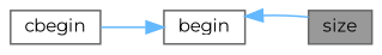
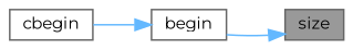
  digraph {
    fontname=Montserrat
    rankdir=RL
    node [color=grey40 fillcolor=white fontname=Montserrat fontsize=10 shape=box style=filled]
    edge [color=steelblue1 dir=back fontname=Montserrat fontsize=10 labelfontname=Helvetica labelfontsize=10 style=solid]
    n1 [color=gray40 fillcolor=grey60 fontcolor=black height=0.2 label=size width=0.4]
    n2 [height=0.2 label=begin width=0.4]
    n3 [height=0.2 label=cbegin width=0.4]
-   n2 -> n1
+   n1 -> n2
    n2 -> n3
  }
